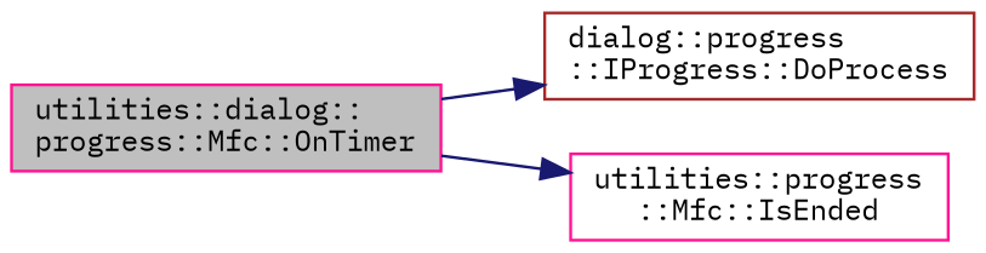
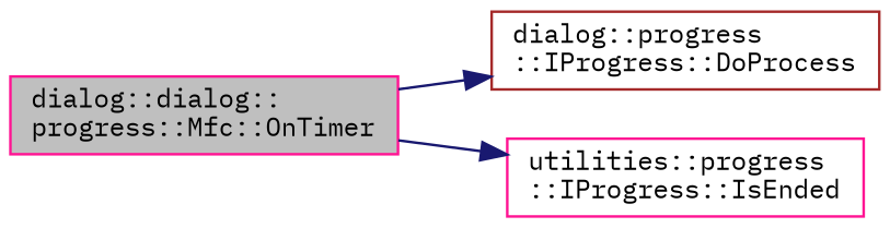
  digraph {
    fontname="IBM Plex Mono"
    rankdir=LR
    node [color=deeppink fillcolor=white fontname="IBM Plex Mono" fontsize=10 shape=record style=filled]
    edge [color=midnightblue fontname="IBM Plex Mono" fontsize=10 labelfontname=Verdana labelfontsize=10 style=solid]
-   n1 [fillcolor=grey75 fontcolor=black height=0.2 label="utilities::dialog::\lprogress::Mfc::OnTimer" width=0.4]
+   n1 [fillcolor=grey75 fontcolor=black height=0.2 label="dialog::dialog::\lprogress::Mfc::OnTimer" width=0.4]
    n2 [color=brown height=0.2 label="dialog::progress\l::IProgress::DoProcess" width=0.4]
-   n3 [height=0.2 label="utilities::progress\l::Mfc::IsEnded" width=0.4]
+   n3 [height=0.2 label="utilities::progress\l::IProgress::IsEnded" width=0.4]
    n1 -> n2
    n1 -> n3
  }
